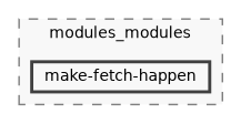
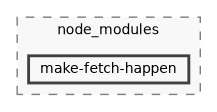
  digraph {
    compound=true
    n1 [color=grey25 fillcolor="#f8f8f8" fontname=Helvetica fontsize=10 height=0.2 label="make-fetch-happen" shape=box style="filled,bold" width=0.4]
    subgraph cluster_1 {
      bgcolor="#f8f8f8"
      fontname=Helvetica
      fontsize=10
-     label=modules_modules
+     label=node_modules
      pencolor=grey50
      style="filled,dashed"
      n1
    }
  }
